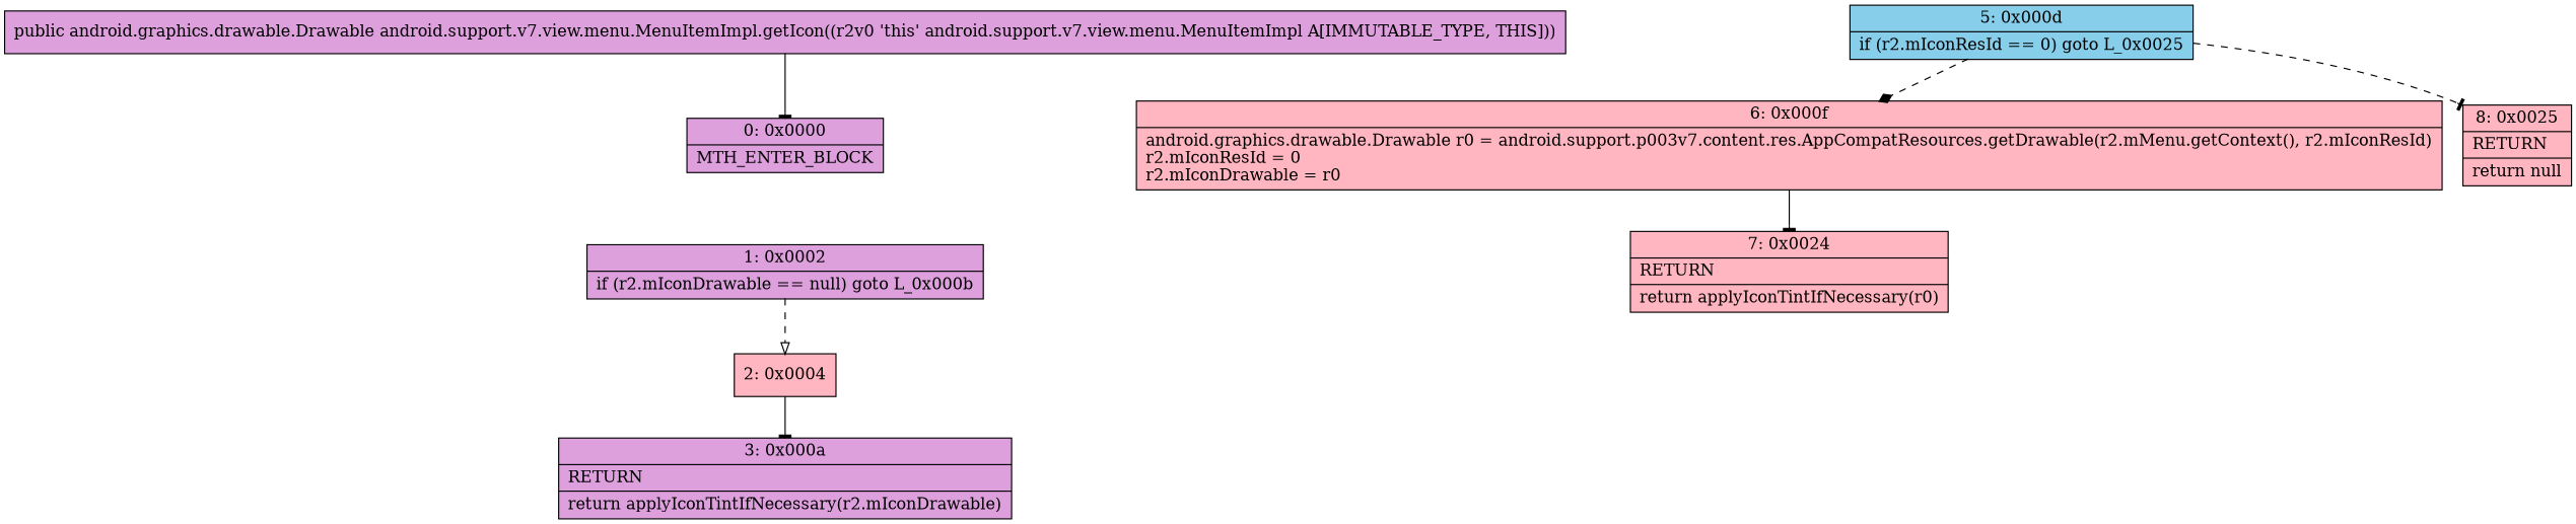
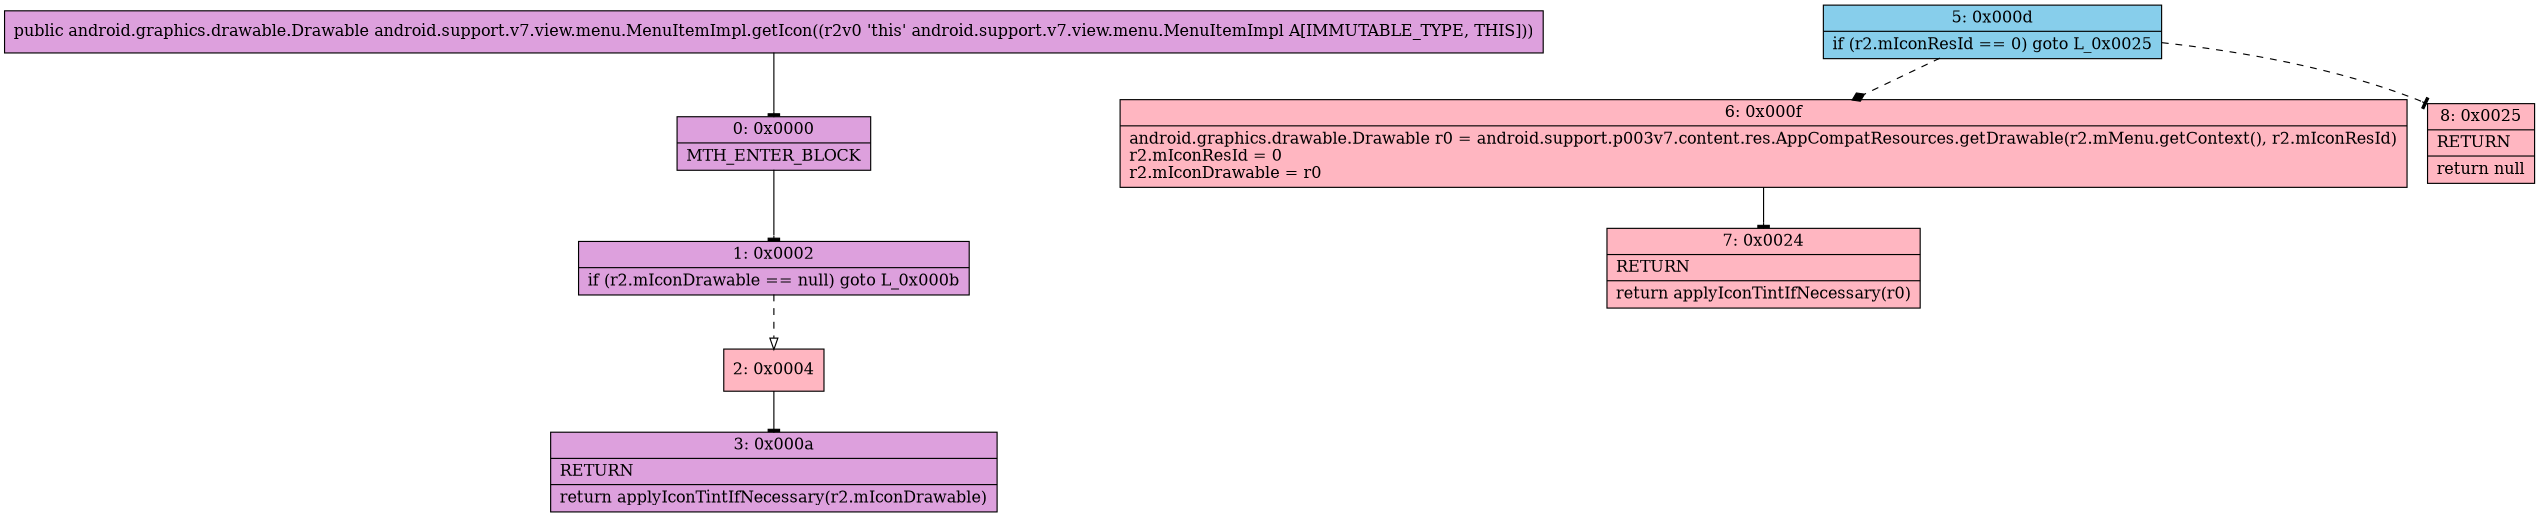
  digraph {
    node [fillcolor=plum shape=record style=filled]
    edge [arrowhead=tee]
    n1 [label="{0\:\ 0x0000|MTH_ENTER_BLOCK\l}"]
    n2 [label="{1\:\ 0x0002|if (r2.mIconDrawable == null) goto L_0x000b\l}"]
    n3 [fillcolor=lightpink label="{2\:\ 0x0004}"]
    n4 [label="{3\:\ 0x000a|RETURN\l|return applyIconTintIfNecessary(r2.mIconDrawable)\l}"]
    n5 [fillcolor=skyblue label="{5\:\ 0x000d|if (r2.mIconResId == 0) goto L_0x0025\l}"]
    n6 [fillcolor=lightpink label="{6\:\ 0x000f|android.graphics.drawable.Drawable r0 = android.support.p003v7.content.res.AppCompatResources.getDrawable(r2.mMenu.getContext(), r2.mIconResId)\lr2.mIconResId = 0\lr2.mIconDrawable = r0\l}"]
    n7 [fillcolor=lightpink label="{8\:\ 0x0025|RETURN\l|return null\l}"]
    n8 [fillcolor=lightpink label="{7\:\ 0x0024|RETURN\l|return applyIconTintIfNecessary(r0)\l}"]
    n9 [label="{public android.graphics.drawable.Drawable android.support.v7.view.menu.MenuItemImpl.getIcon((r2v0 'this' android.support.v7.view.menu.MenuItemImpl A[IMMUTABLE_TYPE, THIS])) }"]
+   n1 -> n2
    n2 -> n3 [arrowhead=onormal style=dashed]
    n3 -> n4
    n5 -> n6 [arrowhead=diamond style=dashed]
    n5 -> n7 [style=dashed]
    n6 -> n8
    n9 -> n1
  }
